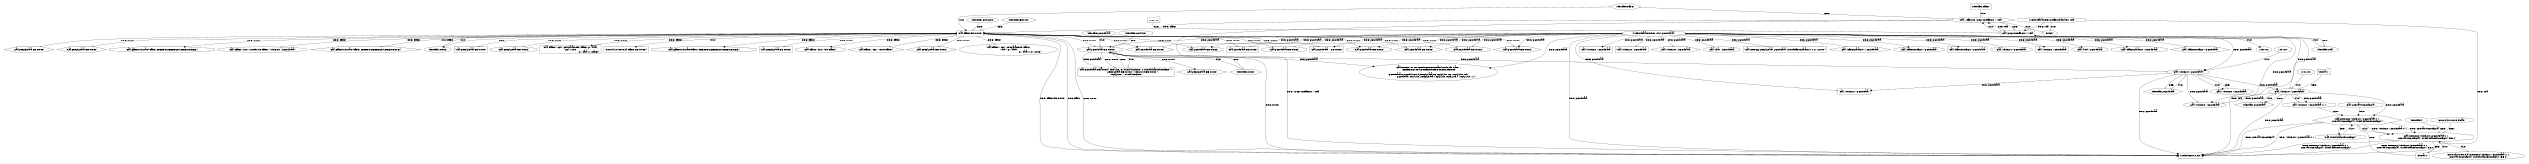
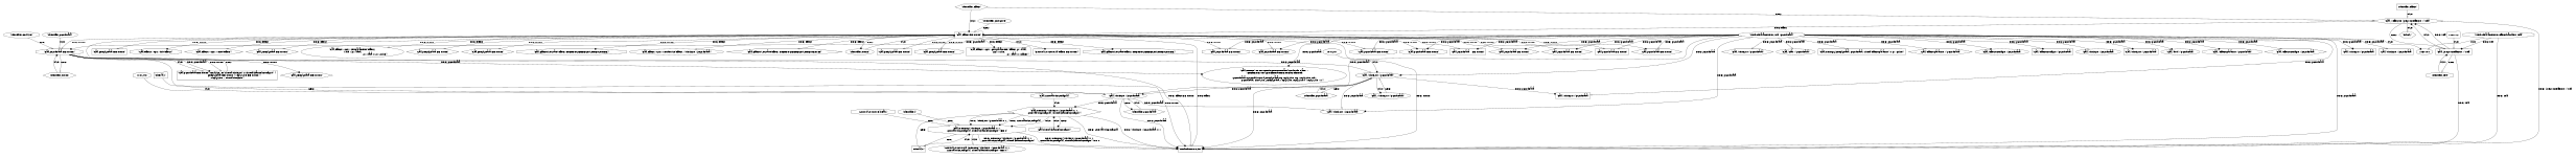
  digraph {
    node [shape=octagon]
    edge [arrowhead=onormal]
    n1 [label="(Call,memcmp((uint32_t *)pCmdData + 1,\n &sDualMicConfigs[i], sizeof(channel_config_t)))" shape=hexagon]
    n2 [label="(Call,memcmp((uint32_t *)pCmdData + 1,\n &sDualMicConfigs[i], sizeof(channel_config_t)) == 0)"]
    n3 [label="(MethodReturn,int)" shape=folder]
    n4 [label="(Call,sizeof(channel_config_t))"]
    n5 [label="(ControlStructure,if (memcmp((uint32_t *)pCmdData + 1,\n &sDualMicConfigs[i], sizeof(channel_config_t)) == 0))" shape=ellipse]
    n6 [label="(Literal,0)" shape=folder]
    n7 [label="(Call,(uint32_t *)pCmdData)" shape=ellipse]
-   n8 [label="(Call,(uint32_t *)pCmdData + 1)"]
    n9 [label="(Call,(uint32_t *)pCmdData)" shape=ellipse]
    n10 [label="(Identifier,pCmdData)" shape=hexagon]
    n11 [label="(Call,(uint32_t *)pCmdData)" shape=ellipse]
    n12 [label="(Call,(uint32_t *)pCmdData)" shape=folder]
    n13 [label="(Call,*(uint32_t *)pCmdData)" shape=ellipse]
    n14 [label="(Identifier,pCmdData)" shape=hexagon]
    n15 [label="(Call,pCmdData == NULL)"]
    n16 [label="(Identifier,NULL)" shape=hexagon]
    n17 [label="(Call,pCmdData == NULL|| cmdSize != (sizeof(uint32_t) + sizeof(channel_config_t)) ||\n                    pReplyData == NULL || replySize == NULL ||\n *replySize < sizeof(uint32_t))" shape=folder]
    n18 [label="(Call,ALOGE(\"PreProcessingFx_Command cmdCode Case: \"\n \"EFFECT_CMD_SET_FEATURE_CONFIG: ERROR\n\"\n \"pCmdData %p cmdSize %d pReplyData %p replySize %p *replySize %d\",\n                        pCmdData, cmdSize, pReplyData, replySize, replySize ? *replySize : -1))" shape=ellipse]
    n19 [label="(Call,pReplyData == NULL)" shape=hexagon]
    n20 [label="(MethodParameterIn,void *pCmdData)"]
    n21 [label="(Call,(uint32_t *)pCmdData)" shape=folder]
    n22 [label="(Call,(uint32_t *)pCmdData)" shape=folder]
    n23 [label="(Call,pCmdData == NULL)" shape=hexagon]
    n24 [label="(Call,(uint32_t *)pCmdData)" shape=hexagon]
    n25 [label="(Call,(char *)pCmdData)" shape=ellipse]
    n26 [label="(Call,memcpy(pReplyData, pCmdData, sizeof(effect_param_t) + p->psize))" shape=folder]
    n27 [label="(Call,pCmdData == NULL)"]
    n28 [label="(Call,(effect_param_t *) pCmdData)" shape=hexagon]
    n29 [label="(Call,(effect_config_t *)pCmdData)" shape=ellipse]
    n30 [label="(Call,pCmdData == NULL)" shape=ellipse]
    n31 [label="(Call,pCmdData == NULL)"]
    n32 [label="(Call,pCmdData == NULL)"]
    n33 [label="(Call,(effect_config_t *)pCmdData)" shape=folder]
    n34 [label="(Call,(uint32_t *)pCmdData)" shape=ellipse]
    n35 [label="(Call,pCmdData    == NULL)" shape=folder]
    n36 [label="(Call,pCmdData == NULL)" shape=hexagon]
    n37 [label="(Call,(uint32_t *)pCmdData)" shape=folder]
    n38 [label="(Call,pCmdData == NULL)" shape=folder]
    n39 [label="(Call,pCmdData == NULL)" shape=hexagon]
    n40 [label="(Call,(bool *)pCmdData)" shape=ellipse]
    n41 [label="(Call,(effect_param_t *)pCmdData)"]
    n42 [label="(Call,(effect_config_t *)pCmdData)" shape=hexagon]
    n43 [label=1030100 shape=ellipse]
    n44 [label="(Call,effect == NULL)" shape=folder]
    n45 [label="(Call,pReplyData == NULL)" shape=folder]
    n46 [label="(Call,effect->ops->init(effect))"]
    n47 [label="(Call,effect->ops->reset(effect))" shape=hexagon]
    n48 [label="(Call,pReplyData == NULL)" shape=hexagon]
    n49 [label="(Call,effect->ops->set_parameter(effect,\n (void *)p->data,\n                                                                p->data + p->psize))" shape=ellipse]
    n50 [label="(Call,pReplyData == NULL)" shape=hexagon]
    n51 [label="(Call,pReplyData == NULL)" shape=hexagon]
    n52 [label="(Call,Effect_SetState(effect, PREPROC_EFFECT_STATE_CONFIG))"]
    n53 [label="(Call,effect->ops->set_device(effect, *(uint32_t *)pCmdData))" shape=ellipse]
    n54 [label="(Call,Effect_SetState(effect, PREPROC_EFFECT_STATE_ACTIVE))" shape=hexagon]
    n55 [label="(Identifier,NULL)" shape=ellipse]
    n56 [label="(Call,pReplyData == NULL)" shape=folder]
    n57 [label="(Call,pReplyData == NULL)"]
    n58 [label="(Call,effect->ops->get_parameter(effect, p->data,\n &p->vsize,\n                                                       p->data + voffset))" shape=folder]
    n59 [label="(ControlStructure,if (effect == NULL))" shape=folder]
    n60 [label="(Call,Effect_SetState(effect, PREPROC_EFFECT_STATE_CONFIG))"]
    n61 [label="(Call,* effect = (preproc_effect_t *) self)" shape=hexagon]
    n62 [label="(Call,(preproc_effect_t *) self)" shape=folder]
    n63 [label="(Block,)" shape=hexagon]
    n64 [label="(Identifier,self)"]
    n65 [label="(MethodParameterIn,effect_handle_t  self)"]
    n66 [label="(Identifier,effect)" shape=hexagon]
    n67 [label="(Call,&sDualMicConfigs[i])"]
    n68 [label="(Identifier,cmdCode)" shape=ellipse]
-   n69 [label="(Identifier,EINVAL)" shape=hexagon]
    n70 [label="(Identifier,cmdSize)"]
    n71 [label="(ControlStructure,break;)"]
    n72 [label="(Identifier,pCmdData)" shape=ellipse]
    n73 [label="(Identifier,effect)" shape=folder]
    n74 [label="(Literal,1)" shape=folder]
    n75 [label="(Identifier,i)"]
    1001248
    1001207
    1000112 [shape=folder]
    n1 -> n2 [arrowhead=box label="AST: "]
    n1 -> n2 [arrowhead=box label="DDG: (uint32_t *)pCmdData + 1"]
    n1 -> n2 [arrowhead=box label="DDG: &sDualMicConfigs[i]"]
    n1 -> n3 [arrowhead=box label="DDG: &sDualMicConfigs[i]"]
    n1 -> n3 [label="DDG: (uint32_t *)pCmdData + 1"]
    n1 -> n4 [arrowhead=box label="CFG: "]
    n2 -> n3 [arrowhead=box label="DDG: memcmp((uint32_t *)pCmdData + 1,\n &sDualMicConfigs[i], sizeof(channel_config_t)) == 0"]
    n2 -> n3 [arrowhead=box label="DDG: memcmp((uint32_t *)pCmdData + 1,\n &sDualMicConfigs[i], sizeof(channel_config_t))"]
    n2 -> n5 [label="AST: "]
    n2 -> n6 [label="CFG: "]
    n4 -> n1 [arrowhead=box label="AST: "]
    n6 -> n1 [label="CFG: "]
    n6 -> n2 [arrowhead=box label="AST: "]
    n7 -> n1 [arrowhead=box label="DDG: pCmdData"]
    n7 -> n3 [arrowhead=box label="DDG: pCmdData"]
-   n7 -> n8 [label="AST: "]
-   n7 -> n8 [arrowhead=box label="DDG: pCmdData"]
    n7 -> n9 [label="DDG: pCmdData"]
    n7 -> n10 [arrowhead=box label="CFG: "]
-   n8 -> n1 [arrowhead=box label="AST: "]
    n10 -> n7 [label="AST: "]
    n11 -> n3 [arrowhead=box label="DDG: pCmdData"]
    n11 -> n7 [arrowhead=box label="DDG: pCmdData"]
    n11 -> n9 [label="DDG: pCmdData"]
    n11 -> n12 [arrowhead=box label="DDG: pCmdData"]
    n11 -> n13 [arrowhead=box label="AST: "]
    n11 -> n14 [label="CFG: "]
    n13 -> n11 [label="CFG: "]
    n14 -> n11 [label="AST: "]
    n15 -> n3 [arrowhead=box label="DDG: NULL"]
    n15 -> n11 [label="DDG: pCmdData"]
    n15 -> n16 [label="CFG: "]
    n15 -> n17 [label="AST: "]
    n15 -> n17 [arrowhead=box label="DDG: pCmdData"]
    n15 -> n17 [label="DDG: NULL"]
    n15 -> n18 [arrowhead=box label="DDG: pCmdData"]
    n15 -> n19 [arrowhead=box label="DDG: NULL"]
    n16 -> n15 [arrowhead=box label="AST: "]
    n17 -> n15 [label="CFG: "]
    n20 -> n3 [arrowhead=box label="DDG: pCmdData"]
    n20 -> n7 [label="DDG: pCmdData"]
    n20 -> n9 [arrowhead=box label="DDG: pCmdData"]
    n20 -> n11 [arrowhead=box label="DDG: pCmdData"]
    n20 -> n12 [label="DDG: pCmdData"]
    n20 -> n15 [arrowhead=box label="DDG: pCmdData"]
    n20 -> n18 [arrowhead=box label="DDG: pCmdData"]
    n20 -> n21 [arrowhead=box label="DDG: pCmdData"]
    n20 -> n22 [label="DDG: pCmdData"]
    n20 -> n23 [label="DDG: pCmdData"]
    n20 -> n24 [label="DDG: pCmdData"]
    n20 -> n25 [label="DDG: pCmdData"]
    n20 -> n26 [label="DDG: pCmdData"]
    n20 -> n27 [label="DDG: pCmdData"]
    n20 -> n28 [label="DDG: pCmdData"]
    n20 -> n29 [arrowhead=box label="DDG: pCmdData"]
    n20 -> n30 [arrowhead=box label="DDG: pCmdData"]
    n20 -> n31 [label="DDG: pCmdData"]
    n20 -> n32 [arrowhead=box label="DDG: pCmdData"]
    n20 -> n33 [arrowhead=box label="DDG: pCmdData"]
    n20 -> n34 [label="DDG: pCmdData"]
    n20 -> n35 [arrowhead=box label="DDG: pCmdData"]
    n20 -> n36 [arrowhead=box label="DDG: pCmdData"]
    n20 -> n37 [arrowhead=box label="DDG: pCmdData"]
    n20 -> n38 [label="DDG: pCmdData"]
    n20 -> n39 [arrowhead=box label="DDG: pCmdData"]
    n20 -> n40 [arrowhead=box label="DDG: pCmdData"]
    n20 -> n41 [arrowhead=box label="DDG: pCmdData"]
    n20 -> n42 [label="DDG: pCmdData"]
    n20 -> n43 [arrowhead=box label="AST: "]
    n44 -> n3 [label="DDG: effect == NULL"]
    n44 -> n3 [label="DDG: effect"]
    n44 -> n3 [label="DDG: NULL"]
    n44 -> n15 [label="DDG: NULL"]
    n44 -> n23 [arrowhead=box label="DDG: NULL"]
    n44 -> n27 [label="DDG: NULL"]
    n44 -> n30 [label="DDG: NULL"]
    n44 -> n31 [label="DDG: NULL"]
    n44 -> n32 [arrowhead=box label="DDG: NULL"]
    n44 -> n35 [label="DDG: NULL"]
    n44 -> n36 [label="DDG: NULL"]
    n44 -> n38 [label="DDG: NULL"]
    n44 -> n39 [label="DDG: NULL"]
    n44 -> n45 [label="DDG: NULL"]
    n44 -> n46 [arrowhead=box label="DDG: effect"]
    n44 -> n47 [label="DDG: effect"]
    n44 -> n48 [label="DDG: NULL"]
    n44 -> n49 [label="DDG: effect"]
    n44 -> n50 [label="DDG: NULL"]
    n44 -> n51 [label="DDG: NULL"]
    n44 -> n52 [arrowhead=box label="DDG: effect"]
    n44 -> n53 [label="DDG: effect"]
-   n44 -> n54 [label="AST: effect"]
+   n44 -> n54 [label="DDG: effect"]
    n44 -> n55 [arrowhead=box label="CFG: "]
    n44 -> n56 [label="DDG: NULL"]
    n44 -> n57 [label="DDG: NULL"]
    n44 -> n58 [arrowhead=box label="DDG: effect"]
    n44 -> n59 [arrowhead=box label="AST: "]
    n44 -> n60 [arrowhead=box label="DDG: effect"]
    n55 -> n44 [arrowhead=box label="AST: "]
    n61 -> n3 [arrowhead=box label="DDG: (preproc_effect_t *) self"]
    n61 -> n44 [arrowhead=box label="DDG: effect"]
    n61 -> n62 [label="CFG: "]
    n61 -> n63 [label="AST: "]
    n62 -> n3 [label="DDG: self"]
    n62 -> n61 [arrowhead=box label="AST: "]
    n62 -> n61 [arrowhead=box label="DDG: self"]
    n62 -> n64 [label="CFG: "]
    n64 -> n62 [arrowhead=box label="AST: "]
    n65 -> n3 [arrowhead=box label="DDG: self"]
-   n65 -> n63 [label="AST: "]
+   n65 -> n43 [label="AST: "]
    n65 -> n62 [arrowhead=box label="DDG: self"]
    n66 -> n44 [arrowhead=box label="AST: "]
    n66 -> n61 [label="CFG: "]
    n67 -> n1 [arrowhead=box label="AST: "]
    n68 -> n44 [label="CFG: "]
-   n69 -> n44 [label="CFG: "]
    n70 -> n15 [label="CFG: "]
    n71 -> n2 [label="CFG: "]
    n72 -> n15 [label="AST: "]
    n73 -> n61 [label="AST: "]
    n74 -> n7 [label="CFG: "]
    n75 -> n2 [label="CFG: "]
    1001248 -> n7 [label="AST: "]
    1001207 -> n11 [arrowhead=box label="AST: "]
    1000112 -> n62 [label="AST: "]
  }
